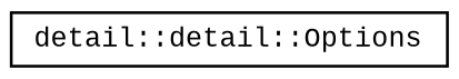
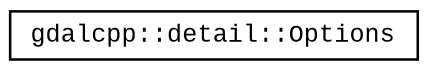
  digraph {
    rankdir=LR
    fontname="Liberation Mono"
-   n1 [color=black fillcolor=white fontname="Liberation Mono" fontsize=10 height=0.2 label="detail::detail::Options" shape=record style=filled width=0.4]
+   n1 [color=black fillcolor=white fontname="Liberation Mono" fontsize=10 height=0.2 label="gdalcpp::detail::Options" shape=record style=filled width=0.4]
  }
